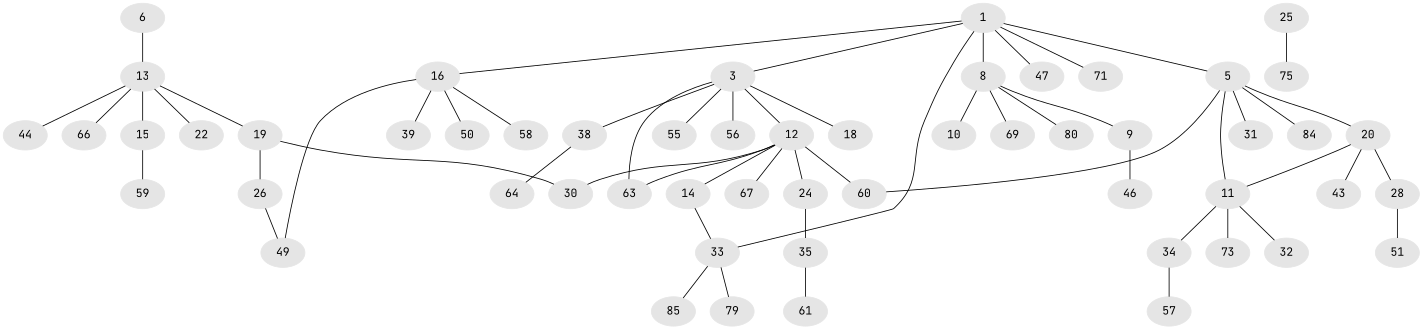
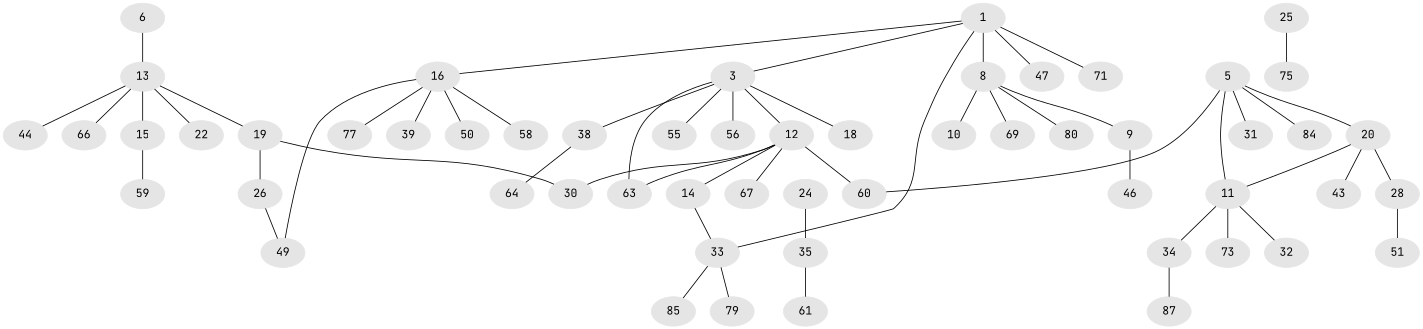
  graph {
    fontname="JetBrains Mono"
    node [color=gray90 fontname="JetBrains Mono" style=filled]
    edge [fontname="JetBrains Mono"]
    1 [super="+2"]
    3 [super="+4"]
    5 [super="+7"]
    8 [super="+40"]
    16 [super="+27"]
    33 [super="+45"]
    47
    71
    12 [super="+68"]
    18
    38 [super="+62"]
    55
    56
    63
    11 [super="+23"]
    20 [super="+21"]
    31
    60 [super="+70"]
    84
    9 [super="+36"]
    10
    69
    80
    39
    49 [super="+54"]
    50
    58
+   77 [super="+81"]
    79
    85
    6 [super="+17"]
    13 [super="+53"]
    14 [super="+74"]
    24 [super="+82"]
    30 [super="+52"]
    67
    64
    32 [super="+37"]
    34 [super="+48"]
    73
    28
    43
    15 [super="+65"]
    19
    22 [super="+42"]
    44
    66
    46 [super="+76"]
-   57
+   57 [label=87]
    35 [super="+78"]
    59 [super="+72"]
    26 [super="+41"]
    25 [super="+29"]
    75 [super="+83"]
    51
    61
    1 -- 3
-   1 -- 5
    1 -- 8
    1 -- 16
    1 -- 33
    1 -- 47
    1 -- 71
    3 -- 12
    3 -- 18
    3 -- 38
    3 -- 55
    3 -- 56
    3 -- 63
    5 -- 11
    5 -- 20
    5 -- 31
    5 -- 60
    5 -- 84
    8 -- 9
    8 -- 10
    8 -- 69
    8 -- 80
    16 -- 39
    16 -- 49
    16 -- 50
    16 -- 58
+   16 -- 77
    33 -- 79
    33 -- 85
    12 -- 63
    12 -- 60
    12 -- 14
-   12 -- 24
    12 -- 30
    12 -- 67
    38 -- 64
    11 -- 32
    11 -- 34
    11 -- 73
    20 -- 11
    20 -- 28
    20 -- 43
    9 -- 46
    6 -- 13
    13 -- 15
    13 -- 19
    13 -- 22
    13 -- 44
    13 -- 66
    14 -- 33
    24 -- 35
    34 -- 57
    28 -- 51
    15 -- 59
    19 -- 30
    19 -- 26
    35 -- 61
    26 -- 49
    25 -- 75
  }
